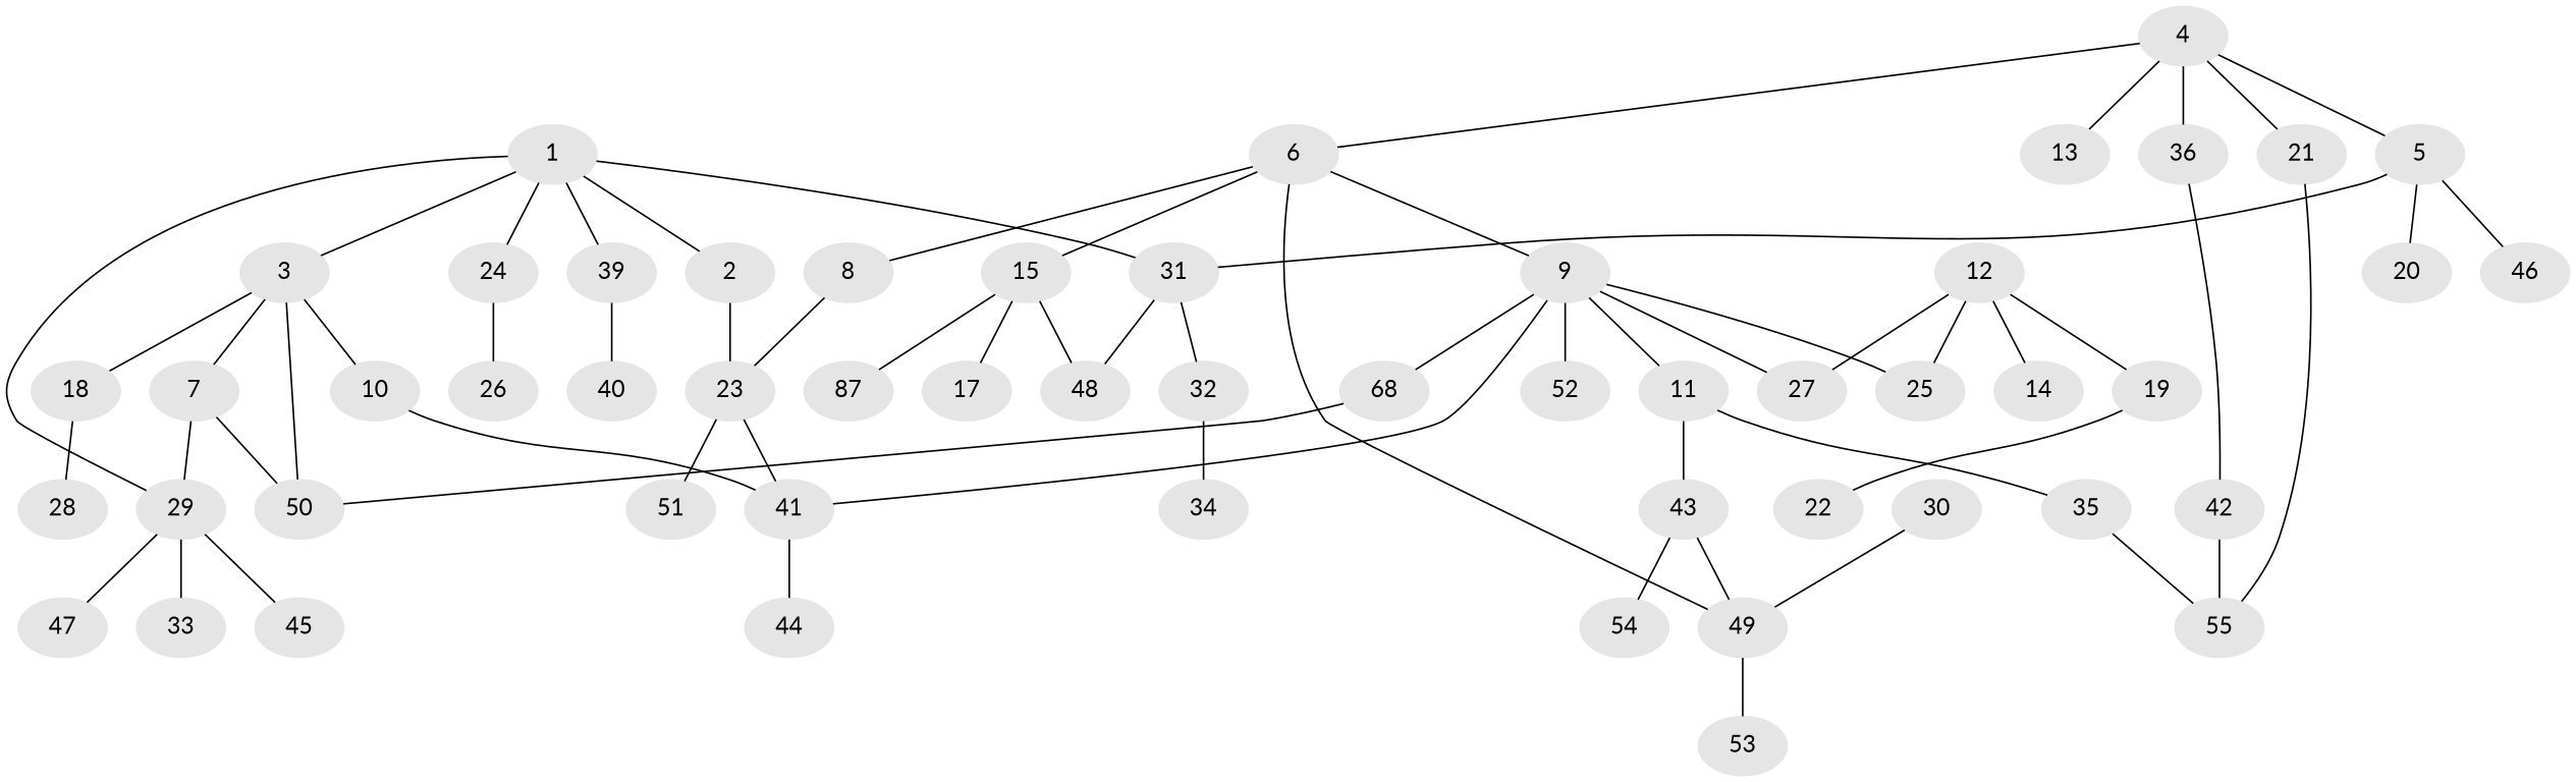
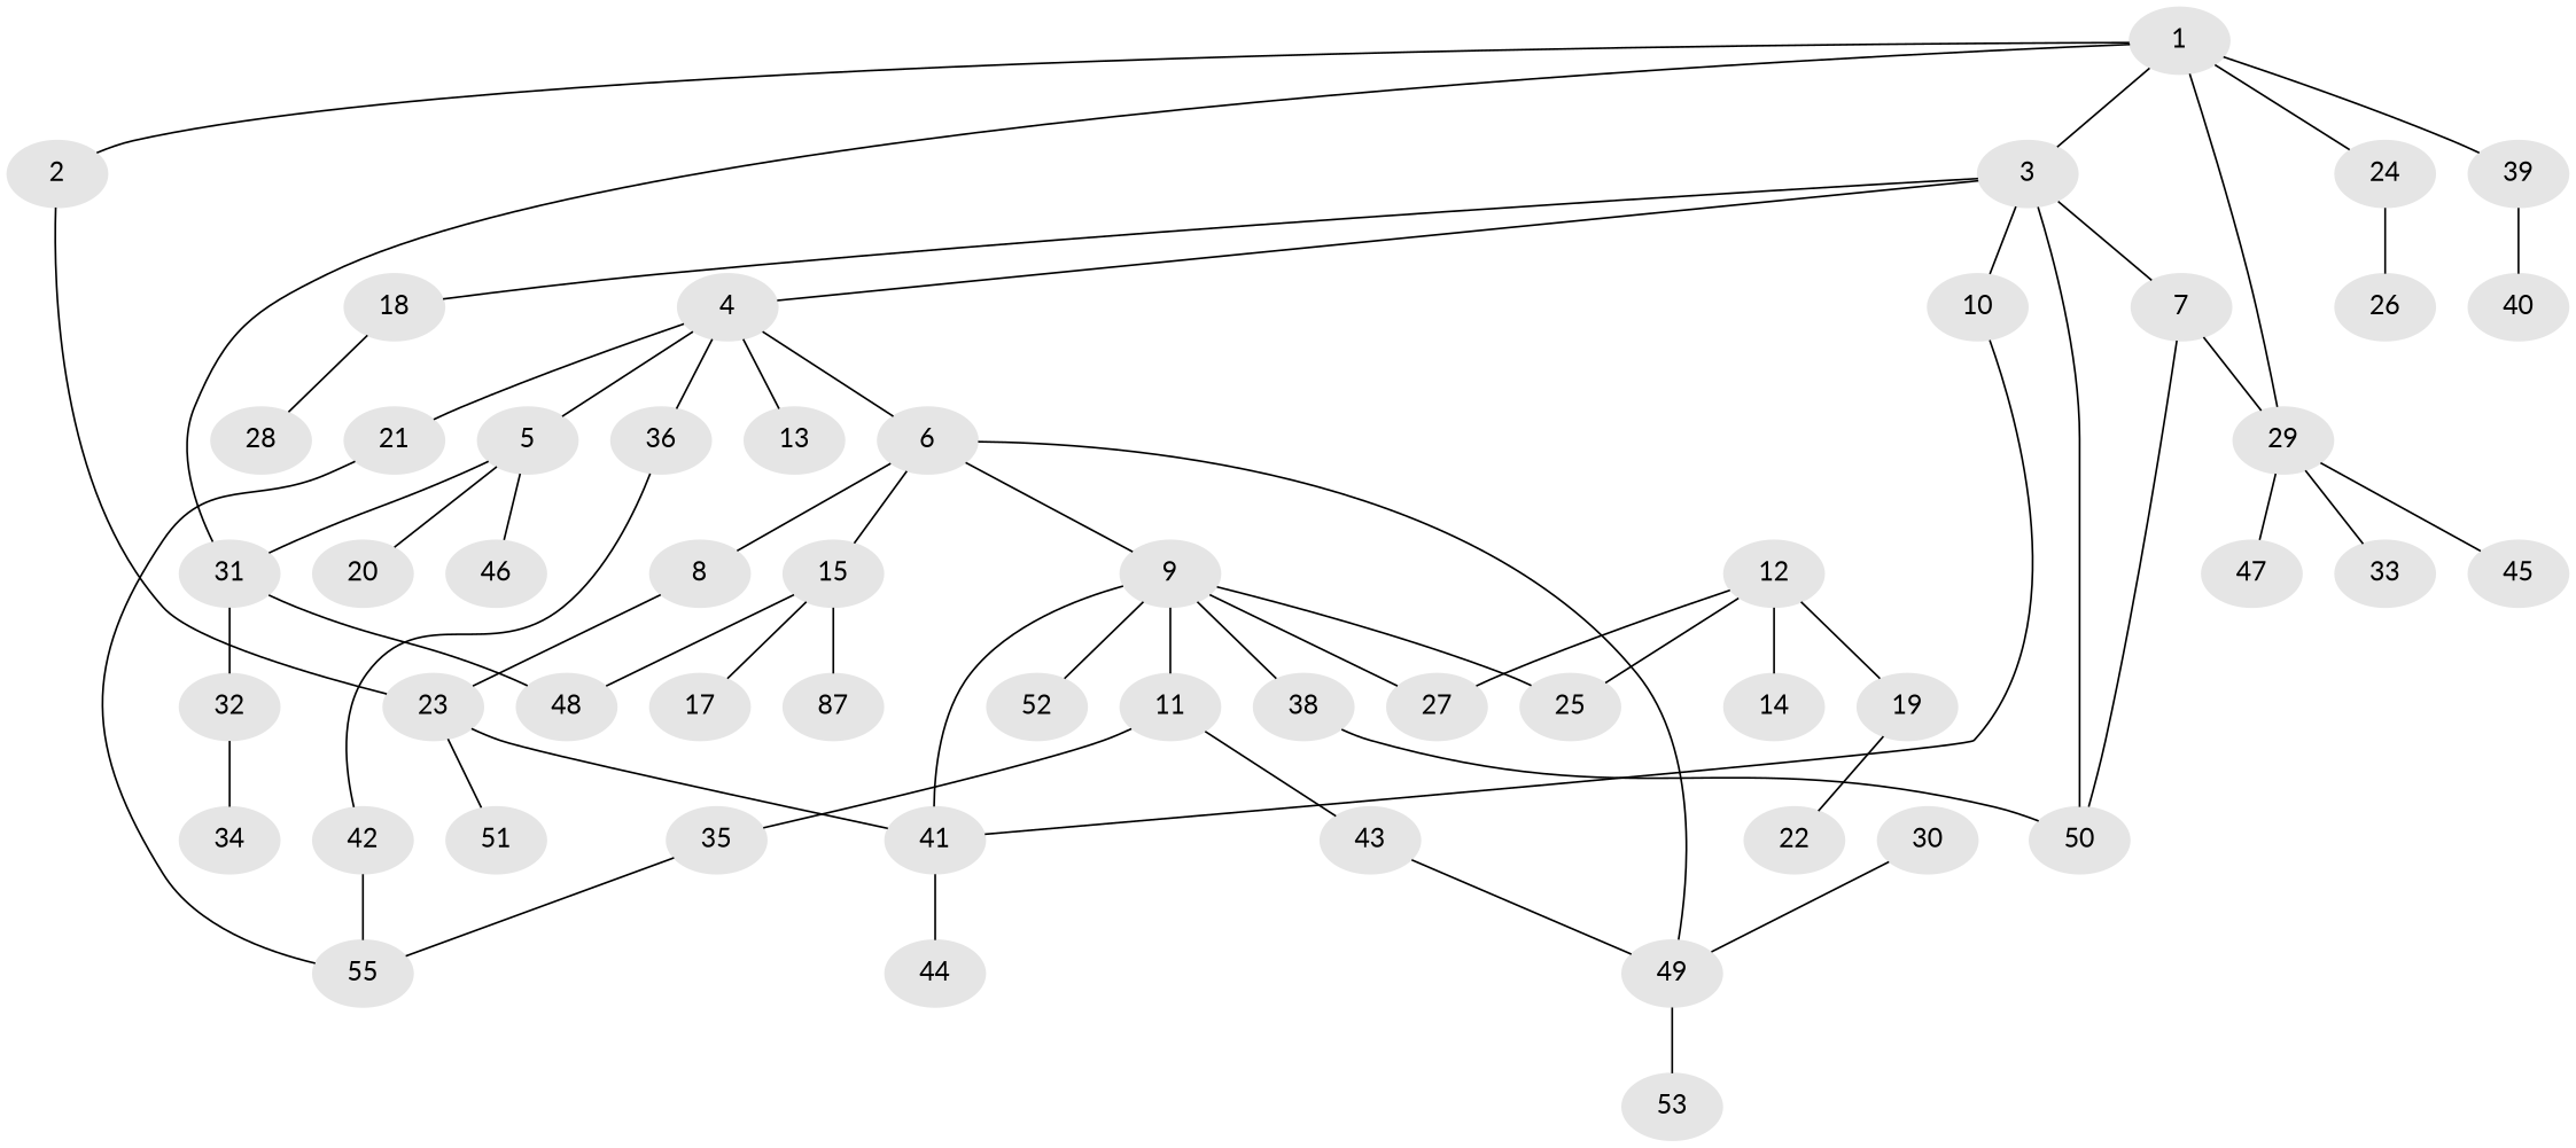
  graph {
    fontname=Lato
    node [color=gray90 fontname=Lato style=filled]
    edge [fontname=Lato]
    1
    2
    3
    24
    29
    31
    39
    23
    4
    7
    10
    18
    50
    26
    33
    45
    47
    48
    32
    40
    41
    51
    5
    6
    13
    21
    36
    28
    20
    46
    8
    9
    15
    49
    55
    42
    11
    25
-   38 [label=68]
+   38
    52
    27
    17
    n43 [label=87]
    53
    35
    43
    12
    14
    19
    44
-   54
    22
    30
    34
    1 -- 2
    1 -- 3
    1 -- 24
    1 -- 29
    1 -- 31
    1 -- 39
    2 -- 23
+   3 -- 4
    3 -- 7
    3 -- 10
    3 -- 18
    3 -- 50
    24 -- 26
    29 -- 33
    29 -- 45
    29 -- 47
    31 -- 48
    31 -- 32
    39 -- 40
    23 -- 41
    23 -- 51
    4 -- 5
    4 -- 6
    4 -- 13
    4 -- 21
    4 -- 36
    7 -- 29
    7 -- 50
    10 -- 41
    18 -- 28
    32 -- 34
    41 -- 44
    5 -- 31
    5 -- 20
    5 -- 46
    6 -- 8
    6 -- 9
    6 -- 15
    6 -- 49
    21 -- 55
    36 -- 42
    8 -- 23
    9 -- 41
    9 -- 11
    9 -- 25
    9 -- 38
    9 -- 52
    9 -- 27
    15 -- 48
    15 -- 17
    15 -- n43
    49 -- 53
    42 -- 55
    11 -- 35
    11 -- 43
    38 -- 50
    35 -- 55
    43 -- 49
-   43 -- 54
    12 -- 25
    12 -- 27
    12 -- 14
    12 -- 19
    19 -- 22
    30 -- 49
  }
